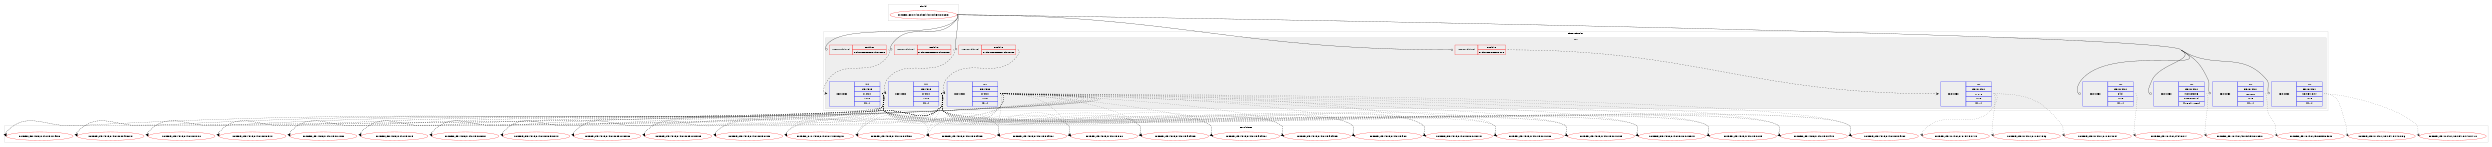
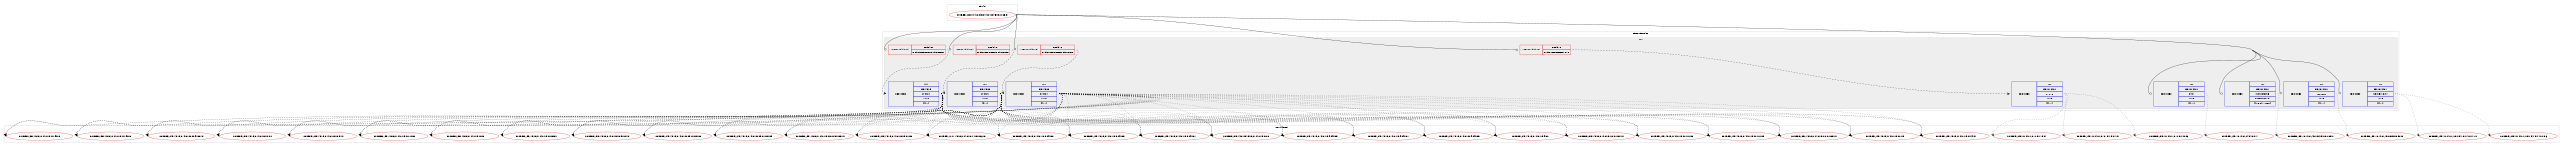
  digraph {
    compound=true
    concentrate=true
    fontname=Helvetica
    fontsize=10
    newrank=true
    rankdir=TB
    ranksep=1.5
    node [color=red fontname=Helvetica fontsize=10]
    edge [arrowhead=vee headport=w style=dotted tailport=e weight=100]
    n1 [label="portage://app-misc/check-jsonschema-0.23.3" width=4]
    n2 [color=blue label=<<TABLE BORDER="0" CELLBORDER="1" CELLSPACING="0" CELLPADDING="4" WIDTH="220"><TR><TD ROWSPAN="6" CELLPADDING="30">pack_dep</TD></TR><TR><TD WIDTH="110">run</TD></TR><TR><TD>dev-python</TD></TR><TR><TD>pypy3</TD></TR><TR><TD>none</TD></TR><TR><TD>[[],,,,]</TD></TR></TABLE>> shape=none]
    n3 [label=<<TABLE BORDER="0" CELLBORDER="1" CELLSPACING="0" CELLPADDING="4"><TR><TD ROWSPAN="3" CELLPADDING="10">use_conditional</TD></TR><TR><TD>positive</TD></TR><TR><TD>python_targets_pypy3</TD></TR></TABLE>> shape=none]
    n4 [color=blue label=<<TABLE BORDER="0" CELLBORDER="1" CELLSPACING="0" CELLPADDING="4" WIDTH="220"><TR><TD ROWSPAN="6" CELLPADDING="30">pack_dep</TD></TR><TR><TD WIDTH="110">run</TD></TR><TR><TD>dev-lang</TD></TR><TR><TD>python</TD></TR><TR><TD>none</TD></TR><TR><TD>[[],,,,]</TD></TR></TABLE>> shape=none]
    n5 [label=<<TABLE BORDER="0" CELLBORDER="1" CELLSPACING="0" CELLPADDING="4"><TR><TD ROWSPAN="3" CELLPADDING="10">use_conditional</TD></TR><TR><TD>positive</TD></TR><TR><TD>python_targets_python3_10</TD></TR></TABLE>> shape=none]
    n6 [color=blue label=<<TABLE BORDER="0" CELLBORDER="1" CELLSPACING="0" CELLPADDING="4" WIDTH="220"><TR><TD ROWSPAN="6" CELLPADDING="30">pack_dep</TD></TR><TR><TD WIDTH="110">run</TD></TR><TR><TD>dev-lang</TD></TR><TR><TD>python</TD></TR><TR><TD>none</TD></TR><TR><TD>[[],,,,]</TD></TR></TABLE>> shape=none]
    n7 [label=<<TABLE BORDER="0" CELLBORDER="1" CELLSPACING="0" CELLPADDING="4"><TR><TD ROWSPAN="3" CELLPADDING="10">use_conditional</TD></TR><TR><TD>positive</TD></TR><TR><TD>python_targets_python3_11</TD></TR></TABLE>> shape=none]
    n8 [color=blue label=<<TABLE BORDER="0" CELLBORDER="1" CELLSPACING="0" CELLPADDING="4" WIDTH="220"><TR><TD ROWSPAN="6" CELLPADDING="30">pack_dep</TD></TR><TR><TD WIDTH="110">run</TD></TR><TR><TD>dev-lang</TD></TR><TR><TD>python</TD></TR><TR><TD>none</TD></TR><TR><TD>[[],,,,]</TD></TR></TABLE>> shape=none]
    n9 [label=<<TABLE BORDER="0" CELLBORDER="1" CELLSPACING="0" CELLPADDING="4"><TR><TD ROWSPAN="3" CELLPADDING="10">use_conditional</TD></TR><TR><TD>positive</TD></TR><TR><TD>python_targets_python3_12</TD></TR></TABLE>> shape=none]
    n10 [color=blue label=<<TABLE BORDER="0" CELLBORDER="1" CELLSPACING="0" CELLPADDING="4" WIDTH="220"><TR><TD ROWSPAN="6" CELLPADDING="30">pack_dep</TD></TR><TR><TD WIDTH="110">run</TD></TR><TR><TD>dev-python</TD></TR><TR><TD>click</TD></TR><TR><TD>none</TD></TR><TR><TD>[[],,,,]</TD></TR></TABLE>> shape=none]
    n11 [color=blue label=<<TABLE BORDER="0" CELLBORDER="1" CELLSPACING="0" CELLPADDING="4" WIDTH="220"><TR><TD ROWSPAN="6" CELLPADDING="30">pack_dep</TD></TR><TR><TD WIDTH="110">run</TD></TR><TR><TD>dev-python</TD></TR><TR><TD>jsonschema</TD></TR><TR><TD>greaterequal</TD></TR><TR><TD>[[4,5,1],,,4.5.1]</TD></TR></TABLE>> shape=none]
    n12 [color=blue label=<<TABLE BORDER="0" CELLBORDER="1" CELLSPACING="0" CELLPADDING="4" WIDTH="220"><TR><TD ROWSPAN="6" CELLPADDING="30">pack_dep</TD></TR><TR><TD WIDTH="110">run</TD></TR><TR><TD>dev-python</TD></TR><TR><TD>requests</TD></TR><TR><TD>none</TD></TR><TR><TD>[[],,,,]</TD></TR></TABLE>> shape=none]
    n13 [color=blue label=<<TABLE BORDER="0" CELLBORDER="1" CELLSPACING="0" CELLPADDING="4" WIDTH="220"><TR><TD ROWSPAN="6" CELLPADDING="30">pack_dep</TD></TR><TR><TD WIDTH="110">run</TD></TR><TR><TD>dev-python</TD></TR><TR><TD>ruamel-yaml</TD></TR><TR><TD>none</TD></TR><TR><TD>[[],,,,]</TD></TR></TABLE>> shape=none]
    n14 [label="portage://dev-python/pypy3-7.3.17-r1" width=4]
    n15 [label="portage://dev-python/pypy3-7.3.17" width=4]
    n16 [label="portage://dev-python/pypy3-7.3.16" width=4]
    n17 [label="portage://dev-lang/python-3.13.0_rc2" width=4]
+   n18 [label="portage://dev-lang/python-3.13.0_rc1_p3-r1" width=4]
    n19 [label="portage://dev-lang/python-3.13.0_rc1_p3" width=4]
    n20 [label="portage://dev-lang/python-3.13.0_rc1_p2" width=4]
    n21 [label="portage://dev-lang/python-3.12.5_p1-r1" width=4]
    n22 [label="portage://dev-lang/python-3.12.5_p1" width=4]
    n23 [label="portage://dev-lang/python-3.12.5" width=4]
    n24 [label="portage://dev-lang/python-3.12.4_p3" width=4]
    n25 [label="portage://dev-lang/python-3.12.3-r1" width=4]
    n26 [label="portage://dev-lang/python-3.11.10" width=4]
    n27 [label="portage://dev-lang/python-3.11.9_p2-r1" width=4]
    n28 [label="portage://dev-lang/python-3.11.9_p2" width=4]
    n29 [label="portage://dev-lang/python-3.11.9_p1" width=4]
    n30 [label="portage://dev-lang/python-3.11.9-r1" width=4]
    n31 [label="portage://dev-lang/python-3.10.15" width=4]
    n32 [label="portage://dev-lang/python-3.10.14_p3-r1" width=4]
    n33 [label="portage://dev-lang/python-3.10.14_p3" width=4]
    n34 [label="portage://dev-lang/python-3.10.14_p2" width=4]
    n35 [label="portage://dev-lang/python-3.10.14_p1-r1" width=4]
    n36 [label="portage://dev-lang/python-3.9.20" width=4]
    n37 [label="portage://dev-lang/python-3.9.19_p5" width=4]
    n38 [label="portage://dev-lang/python-3.9.19_p4" width=4]
    n39 [label="portage://dev-lang/python-3.9.19_p3" width=4]
-   n40 [label="portage://dev-lang/python-3.8.20" width=4]
+   n40 [label="portage://dev-jsonschema/python-3.8.20" width=4]
    n41 [label="portage://dev-lang/python-3.8.19_p4" width=4]
    n42 [label="portage://dev-lang/python-3.8.19_p3" width=4]
    n43 [label="portage://dev-lang/python-0.8.19_p2" width=4]
    n44 [label="portage://pypy-lang/python-2.7.18_p16-r2" width=4]
    n45 [label="portage://dev-python/jsonschema-4.23.0" width=4]
    n46 [label="portage://dev-python/click-8.1.7" width=4]
    n47 [label="portage://dev-python/requests-2.32.3" width=4]
    n48 [label="portage://dev-python/ruamel-yaml-0.18.6" width=4]
    n49 [label="portage://dev-python/ruamel-yaml-0.17.40" width=4]
    subgraph cluster_1 {
      color=gray
      label=<<i>ebuild</i>>
      n1
    }
    subgraph cluster_2 {
      color=gray
      label=<<i>dependencies</i>>
      subgraph cluster_3 {
        color=gray
        fillcolor="#eeeeee"
        label=<<i>compile</i>>
        style=filled
      }
      subgraph cluster_4 {
        color=gray
        fillcolor="#eeeeee"
        label=<<i>compile and run</i>>
        style=filled
      }
      subgraph cluster_5 {
        color=gray
        fillcolor="#eeeeee"
        label=<<i>run</i>>
        style=filled
        subgraph sub_6 {
          color=gray
          fillcolor="#eeeeee"
          label=<<i>run</i>>
          style=filled
          n3
          subgraph sub_7 {
            color=gray
            fillcolor="#eeeeee"
            label=<<i>run</i>>
            style=filled
            n2
          }
        }
        subgraph sub_8 {
          color=gray
          fillcolor="#eeeeee"
          label=<<i>run</i>>
          style=filled
          n5
          subgraph sub_9 {
            color=gray
            fillcolor="#eeeeee"
            label=<<i>run</i>>
            style=filled
            n4
          }
        }
        subgraph sub_10 {
          color=gray
          fillcolor="#eeeeee"
          label=<<i>run</i>>
          style=filled
          n7
          subgraph sub_11 {
            color=gray
            fillcolor="#eeeeee"
            label=<<i>run</i>>
            style=filled
            n6
          }
        }
        subgraph sub_12 {
          color=gray
          fillcolor="#eeeeee"
          label=<<i>run</i>>
          style=filled
          n9
          subgraph sub_13 {
            color=gray
            fillcolor="#eeeeee"
            label=<<i>run</i>>
            style=filled
            n8
          }
        }
        subgraph sub_14 {
          color=gray
          fillcolor="#eeeeee"
          label=<<i>run</i>>
          style=filled
          n10
        }
        subgraph sub_15 {
          color=gray
          fillcolor="#eeeeee"
          label=<<i>run</i>>
          style=filled
          n11
        }
        subgraph sub_16 {
          color=gray
          fillcolor="#eeeeee"
          label=<<i>run</i>>
          style=filled
          n12
        }
        subgraph sub_17 {
          color=gray
          fillcolor="#eeeeee"
          label=<<i>run</i>>
          style=filled
          n13
        }
      }
    }
    subgraph cluster_18 {
      color=gray
      label=<<i>candidates</i>>
      rank=same
      subgraph sub_19 {
        color=black
        label=<<i>candidates</i>>
        nodesep=1
        rank=same
        n14
        n15
        n16
      }
      subgraph sub_20 {
        color=black
        label=<<i>candidates</i>>
        nodesep=1
        rank=same
        n17
+       n18
        n19
        n20
        n21
        n22
        n23
        n24
        n25
        n26
        n27
        n28
        n29
        n30
        n31
        n32
        n33
        n34
        n35
        n36
        n37
        n38
        n39
        n40
        n41
        n42
        n43
        n44
      }
      subgraph sub_21 {
        color=black
        label=<<i>candidates</i>>
        nodesep=1
        rank=same
        n17
+       n18
        n19
        n20
        n21
        n22
        n23
        n24
        n25
        n26
        n27
        n28
        n29
        n30
        n31
        n32
        n33
        n34
        n35
        n36
        n37
        n38
        n39
        n40
        n41
        n42
        n43
        n44
      }
      subgraph sub_22 {
        color=black
        label=<<i>candidates</i>>
        nodesep=1
        rank=same
        n17
+       n18
        n19
        n20
        n21
        n22
        n23
        n24
        n25
        n26
        n27
        n28
        n29
        n30
        n31
        n32
        n33
        n34
        n35
        n36
        n37
        n38
        n39
        n40
        n41
        n42
        n43
        n44
      }
      subgraph sub_23 {
        color=black
        label=<<i>candidates</i>>
        nodesep=1
        rank=same
        n45
      }
      subgraph sub_24 {
        color=black
        label=<<i>candidates</i>>
        nodesep=1
        rank=same
        n46
      }
      subgraph sub_25 {
        color=black
        label=<<i>candidates</i>>
        nodesep=1
        rank=same
        n47
      }
      subgraph sub_26 {
        color=black
        label=<<i>candidates</i>>
        nodesep=1
        rank=same
        n48
        n49
      }
    }
    n1 -> n3 [arrowhead=odot style=solid weight=20]
    n1 -> n5 [arrowhead=odot style=solid weight=20]
    n1 -> n7 [arrowhead=odot style=solid weight=20]
    n1 -> n9 [arrowhead=odot style=solid weight=20]
    n1 -> n10 [arrowhead=odot style=solid weight=20]
    n1 -> n11 [arrowhead=odot style=solid weight=20]
    n1 -> n12 [arrowhead=odot style=solid weight=20]
    n1 -> n13 [arrowhead=odot style=solid weight=20]
    n2 -> n14
    n2 -> n15
    n2 -> n16
    n3 -> n2 [style=dashed weight=20]
    n4 -> n17
+   n4 -> n18
    n4 -> n19
    n4 -> n20
    n4 -> n21
    n4 -> n22
    n4 -> n23
    n4 -> n24
    n4 -> n25
    n4 -> n26
    n4 -> n27
    n4 -> n28
    n4 -> n29
    n4 -> n30
    n4 -> n31
    n4 -> n32
    n4 -> n33
    n4 -> n34
    n4 -> n35
    n4 -> n36
    n4 -> n37
    n4 -> n38
    n4 -> n39
    n4 -> n40
    n4 -> n41
    n4 -> n42
    n4 -> n43
    n4 -> n44
    n5 -> n4 [style=dashed weight=20]
    n6 -> n17
+   n6 -> n18
    n6 -> n19
    n6 -> n20
    n6 -> n21
    n6 -> n22
    n6 -> n23
    n6 -> n24
    n6 -> n25
    n6 -> n26
    n6 -> n27
    n6 -> n28
    n6 -> n29
    n6 -> n30
    n6 -> n31
    n6 -> n32
    n6 -> n33
    n6 -> n34
    n6 -> n35
    n6 -> n36
    n6 -> n37
    n6 -> n38
    n6 -> n39
    n6 -> n40
    n6 -> n41
    n6 -> n42
    n6 -> n43
    n6 -> n44
    n7 -> n6 [style=dashed weight=20]
    n8 -> n17
+   n8 -> n18
    n8 -> n19
    n8 -> n20
    n8 -> n21
    n8 -> n22
    n8 -> n23
    n8 -> n24
    n8 -> n25
    n8 -> n26
    n8 -> n27
    n8 -> n28
    n8 -> n29
    n8 -> n30
    n8 -> n31
    n8 -> n32
    n8 -> n33
    n8 -> n34
    n8 -> n35
    n8 -> n36
    n8 -> n37
    n8 -> n38
    n8 -> n39
    n8 -> n40
    n8 -> n41
    n8 -> n42
    n8 -> n43
    n8 -> n44
    n9 -> n8 [style=dashed weight=20]
    n10 -> n46
    n11 -> n45
    n12 -> n47
    n13 -> n48
    n13 -> n49
  }
